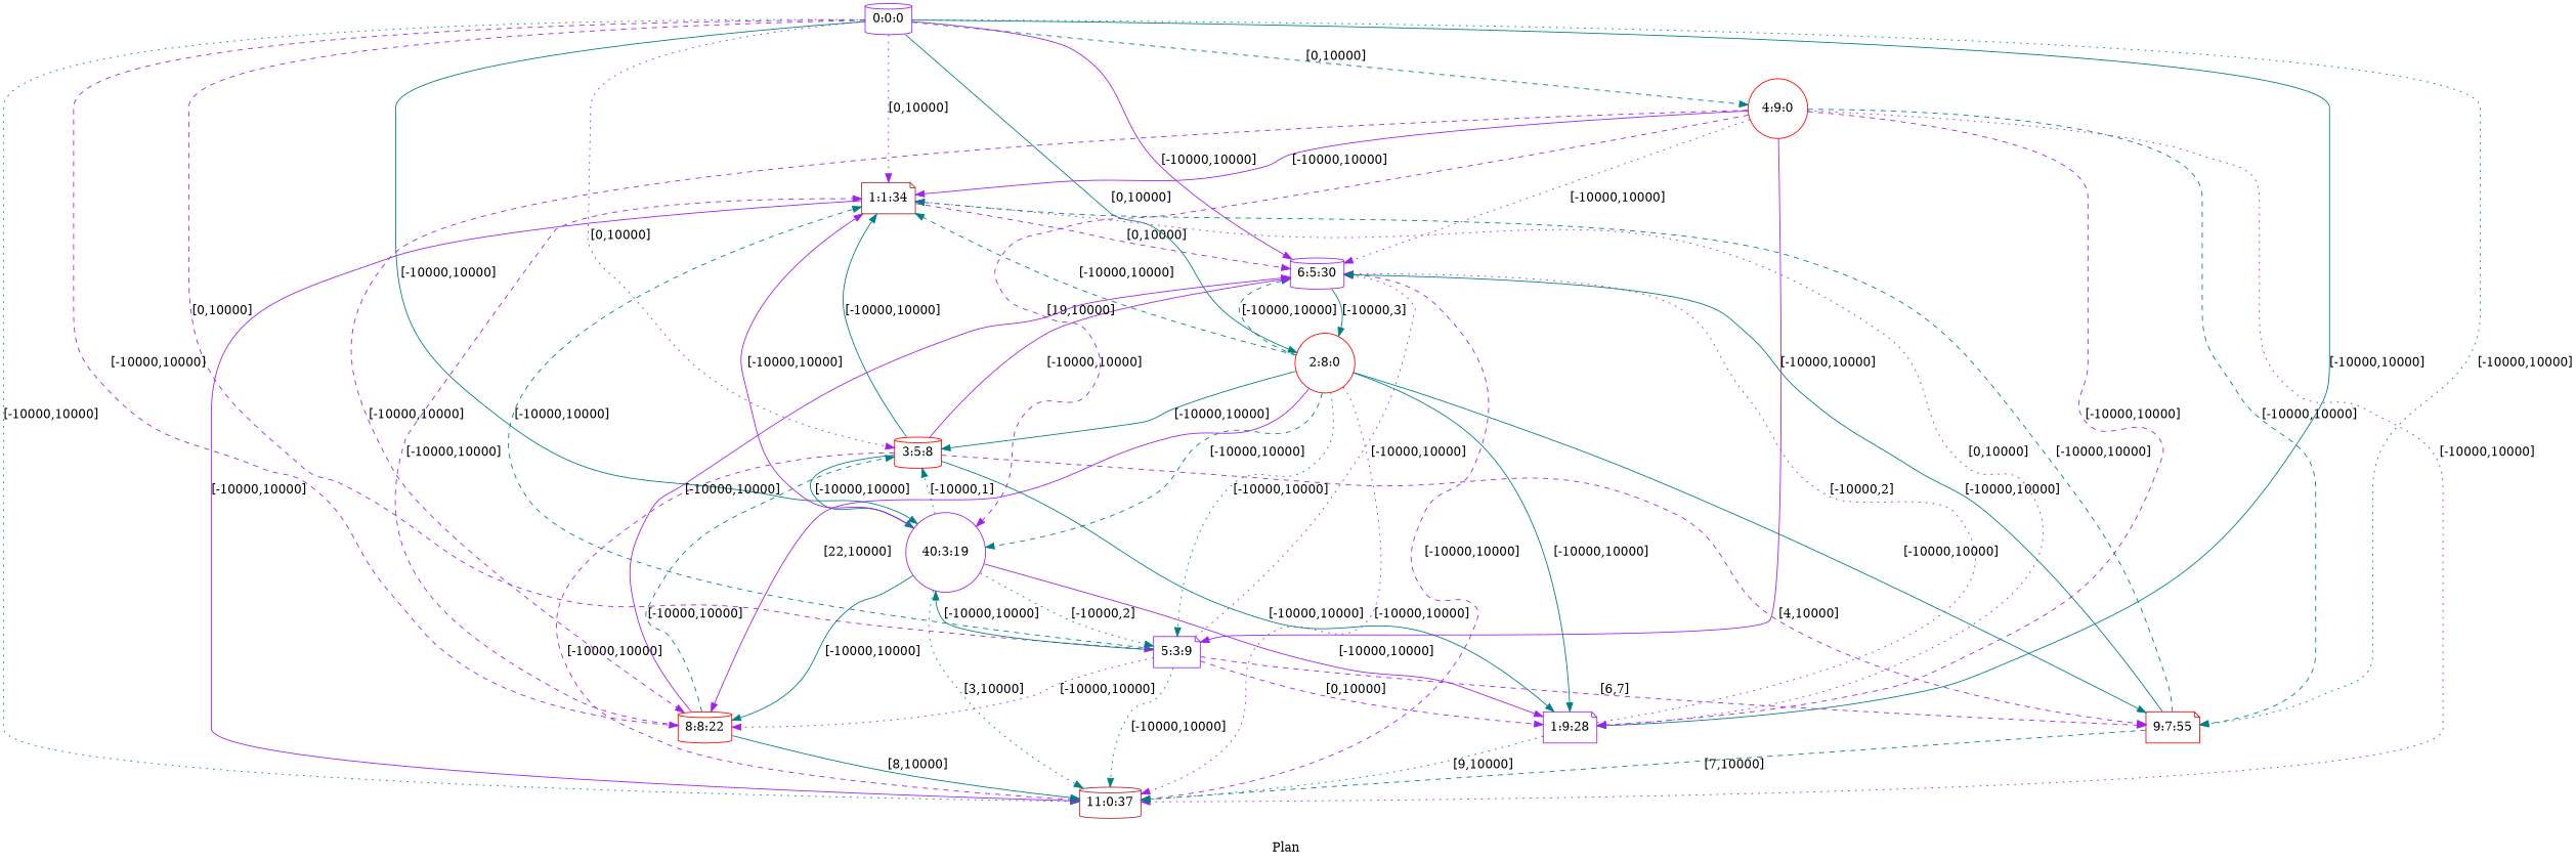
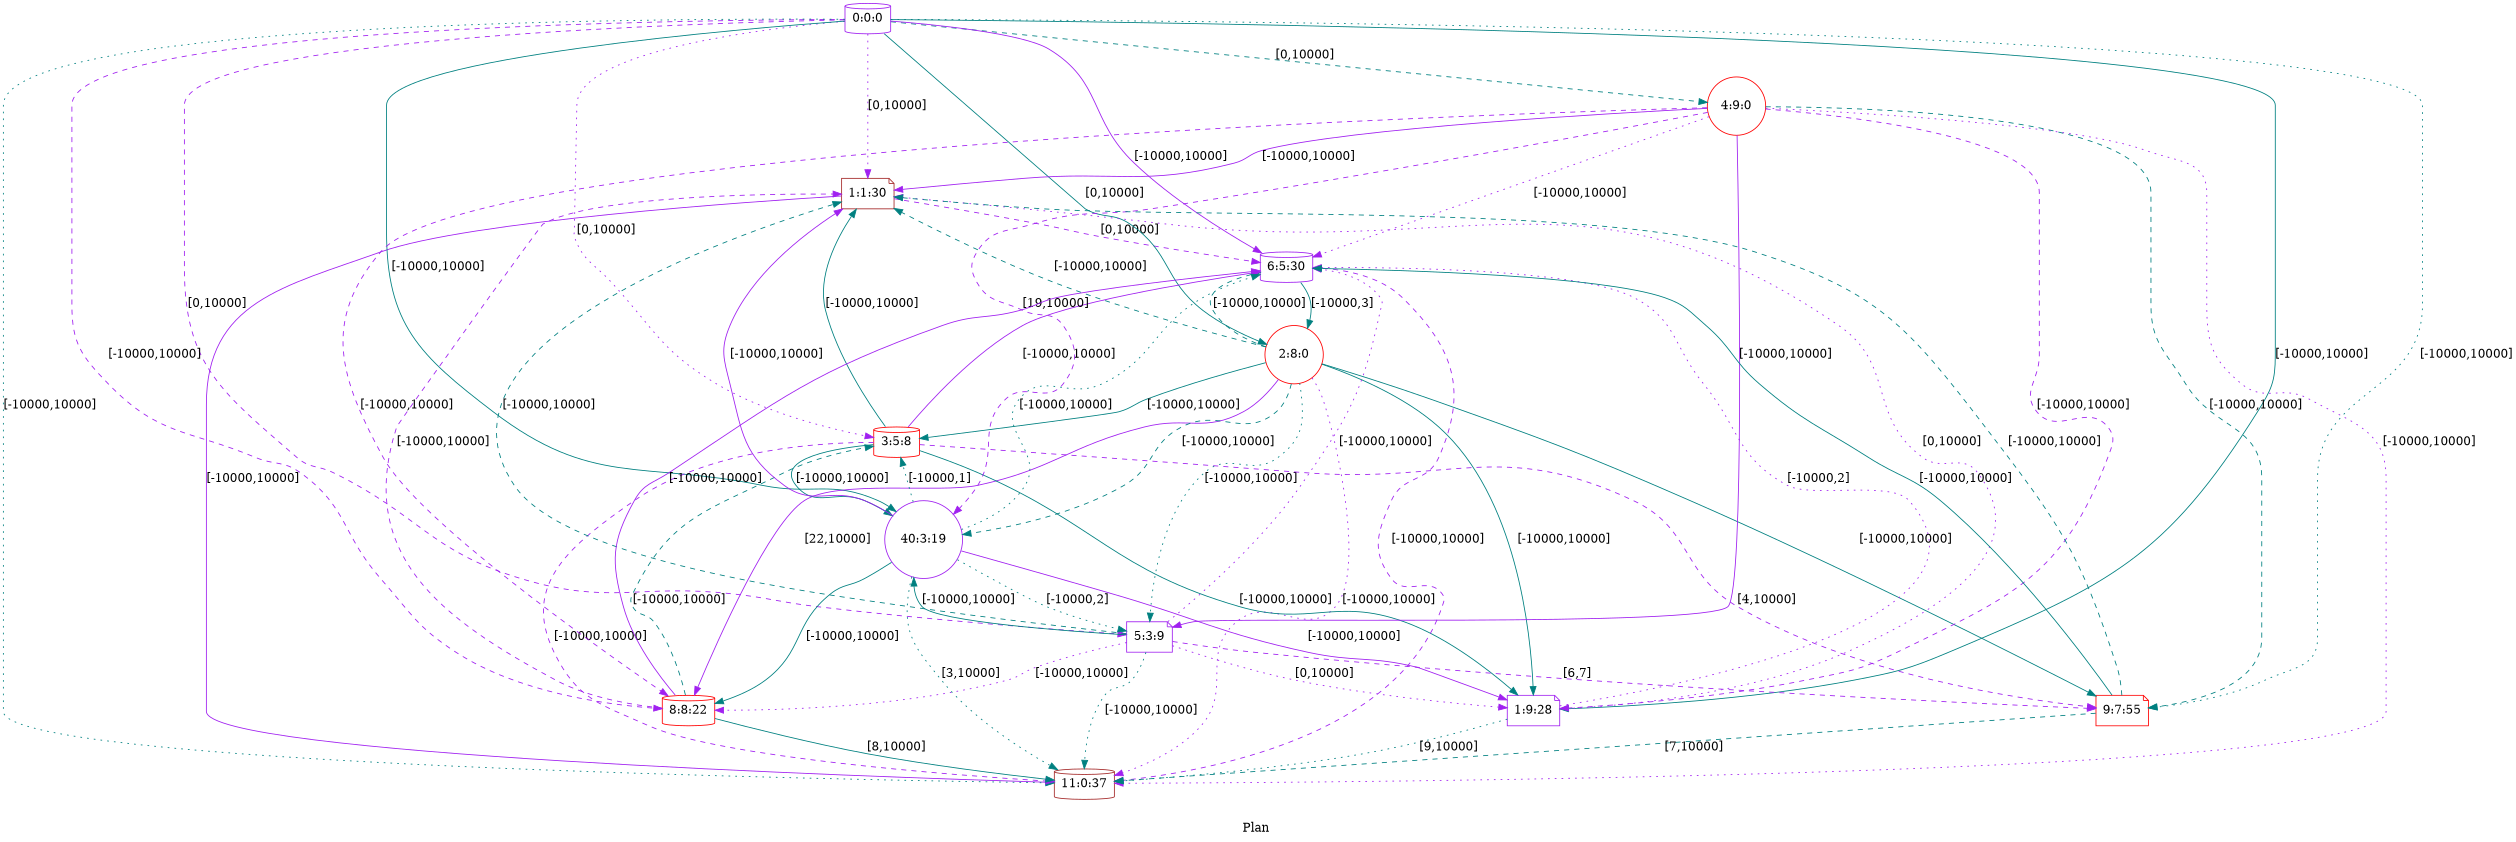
  digraph {
    fldt=0.731061
    label="Plan "
    nodesep=.45
    rankdir=TB
    node [color=purple shape=cylinder]
    edge [color=teal style=solid]
-   "1:1:30" [color=brown shape=note label="1:1:34"]
+   "1:1:30" [color=brown shape=note]
    "0:0:0"
    "2:8:0" [color=red shape=circle]
    "3:5:8" [color=red]
    "4:9:0" [color=red shape=circle]
    "5:3:9" [shape=note]
    "6:5:30"
    n8 [label="1:9:28" shape=note]
    "8:8:22" [color=red]
    n10 [color=red label="9:7:55" shape=note]
    n11 [label="40:3:19" shape=circle]
    "11:0:37" [color=brown]
    "1:1:30" -> "6:5:30" [color=purple label="[0,10000]" style=dashed]
    "1:1:30" -> "11:0:37" [color=purple label="[-10000,10000]"]
    "0:0:0" -> "1:1:30" [color=purple label="[0,10000]" style=dotted]
    "0:0:0" -> "2:8:0" [label="[0,10000]"]
    "0:0:0" -> "3:5:8" [color=purple label="[0,10000]" style=dotted]
    "0:0:0" -> "4:9:0" [label="[0,10000]" style=dashed]
    "0:0:0" -> "5:3:9" [color=purple label="[0,10000]" style=dashed]
    "0:0:0" -> "6:5:30" [color=purple label="[-10000,10000]"]
    "0:0:0" -> n8 [label="[-10000,10000]"]
    "0:0:0" -> "8:8:22" [color=purple label="[-10000,10000]" style=dashed]
    "0:0:0" -> n10 [label="[-10000,10000]" style=dotted]
    "0:0:0" -> n11 [label="[-10000,10000]"]
    "0:0:0" -> "11:0:37" [label="[-10000,10000]" style=dotted]
    "2:8:0" -> "1:1:30" [label="[-10000,10000]" style=dashed]
    "2:8:0" -> "3:5:8" [label="[-10000,10000]"]
    "2:8:0" -> "5:3:9" [label="[-10000,10000]" style=dotted]
    "2:8:0" -> "6:5:30" [label="[-10000,10000]" style=dashed]
    "2:8:0" -> n8 [label="[-10000,10000]"]
    "2:8:0" -> "8:8:22" [color=purple label="[22,10000]"]
    "2:8:0" -> n10 [label="[-10000,10000]"]
    "2:8:0" -> n11 [label="[-10000,10000]" style=dashed]
    "2:8:0" -> "11:0:37" [color=purple label="[-10000,10000]" style=dotted]
    "3:5:8" -> "1:1:30" [label="[-10000,10000]"]
    "3:5:8" -> "6:5:30" [color=purple label="[-10000,10000]"]
    "3:5:8" -> n8 [label="[-10000,10000]"]
    "3:5:8" -> n10 [color=purple label="[4,10000]" style=dashed]
    "3:5:8" -> n11 [label="[-10000,10000]"]
    "3:5:8" -> "11:0:37" [color=purple label="[-10000,10000]" style=dashed]
    "4:9:0" -> "1:1:30" [color=purple label="[-10000,10000]"]
    "4:9:0" -> "5:3:9" [color=purple label="[-10000,10000]"]
    "4:9:0" -> "6:5:30" [color=purple label="[-10000,10000]" style=dotted]
    "4:9:0" -> n8 [color=purple label="[-10000,10000]" style=dashed]
    "4:9:0" -> "8:8:22" [color=purple label="[-10000,10000]" style=dashed]
    "4:9:0" -> n10 [label="[-10000,10000]" style=dashed]
    "4:9:0" -> n11 [color=purple label="[19,10000]" style=dashed]
    "4:9:0" -> "11:0:37" [color=purple label="[-10000,10000]" style=dotted]
    "5:3:9" -> "1:1:30" [label="[-10000,10000]" style=dashed]
    "5:3:9" -> "6:5:30" [color=purple label="[-10000,10000]" style=dotted]
-   "5:3:9" -> n8 [color=purple label="[0,10000]" style=dashed]
+   "5:3:9" -> n8 [color=purple label="[0,10000]" style=dotted]
    "5:3:9" -> "8:8:22" [color=purple label="[-10000,10000]" style=dotted]
    "5:3:9" -> n10 [color=purple label="[6,7]" style=dashed]
    "5:3:9" -> n11 [label="[-10000,10000]"]
    "5:3:9" -> "11:0:37" [label="[-10000,10000]" style=dotted]
    "6:5:30" -> "2:8:0" [label="[-10000,3]"]
    "6:5:30" -> "11:0:37" [color=purple label="[-10000,10000]" style=dashed]
    n8 -> "1:1:30" [color=purple label="[0,10000]" style=dotted]
    n8 -> "6:5:30" [color=purple label="[-10000,2]" style=dotted]
    n8 -> "11:0:37" [label="[9,10000]" style=dotted]
    "8:8:22" -> "1:1:30" [color=purple label="[-10000,10000]" style=dashed]
    "8:8:22" -> "3:5:8" [label="[-10000,10000]" style=dashed]
    "8:8:22" -> "6:5:30" [color=purple label="[-10000,10000]"]
    "8:8:22" -> "11:0:37" [label="[8,10000]"]
    n10 -> "1:1:30" [label="[-10000,10000]" style=dashed]
    n10 -> "6:5:30" [label="[-10000,10000]"]
    n10 -> "11:0:37" [label="[7,10000]" style=dashed]
    n11 -> "1:1:30" [color=purple label="[-10000,10000]"]
    n11 -> "3:5:8" [label="[-10000,1]" style=dotted]
    n11 -> "5:3:9" [label="[-10000,2]" style=dotted]
+   n11 -> "6:5:30" [label="[-10000,10000]" style=dotted]
    n11 -> n8 [color=purple label="[-10000,10000]"]
    n11 -> "8:8:22" [label="[-10000,10000]"]
    n11 -> "11:0:37" [label="[3,10000]" style=dotted]
  }
